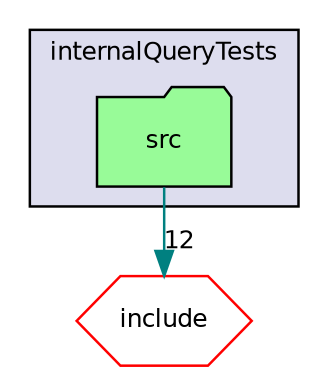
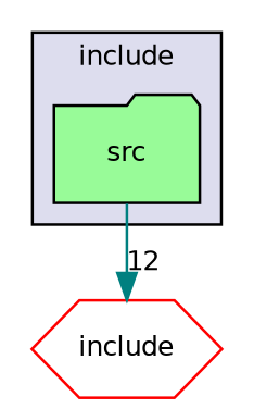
  digraph {
    compound=true
    node [fontname=Helvetica fontsize=10 style=filled]
    n1 [fillcolor=palegreen label=src pencolor=black shape=folder]
    n2 [color=red fillcolor=white label=include shape=hexagon]
    subgraph cluster_1 {
      bgcolor="#ddddee"
      fontname=Helvetica
      fontsize=10
-     label=internalQueryTests
+     label=include
      pencolor=black
      n1
    }
    n1 -> n2 [headlabel=12 labeldistance=1.5 labelfontname=Helvetica labelfontsize=10 color=teal]
  }
